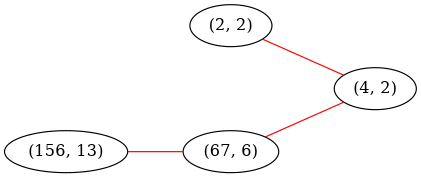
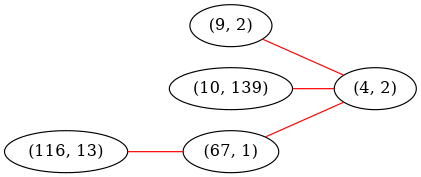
  graph {
    rankdir=LR
    edge [color=red weight=1]
-   "(2, 2)"
+   "(2, 2)" [label="(9, 2)"]
    "(4, 2)"
-   "(156, 13)"
-   "(67, 6)"
+   "(10, 139)"
+   "(156, 13)" [label="(116, 13)"]
+   "(67, 6)" [label="(67, 1)"]
    "(2, 2)" -- "(4, 2)"
+   "(10, 139)" -- "(4, 2)"
    "(156, 13)" -- "(67, 6)"
    "(67, 6)" -- "(4, 2)"
  }
